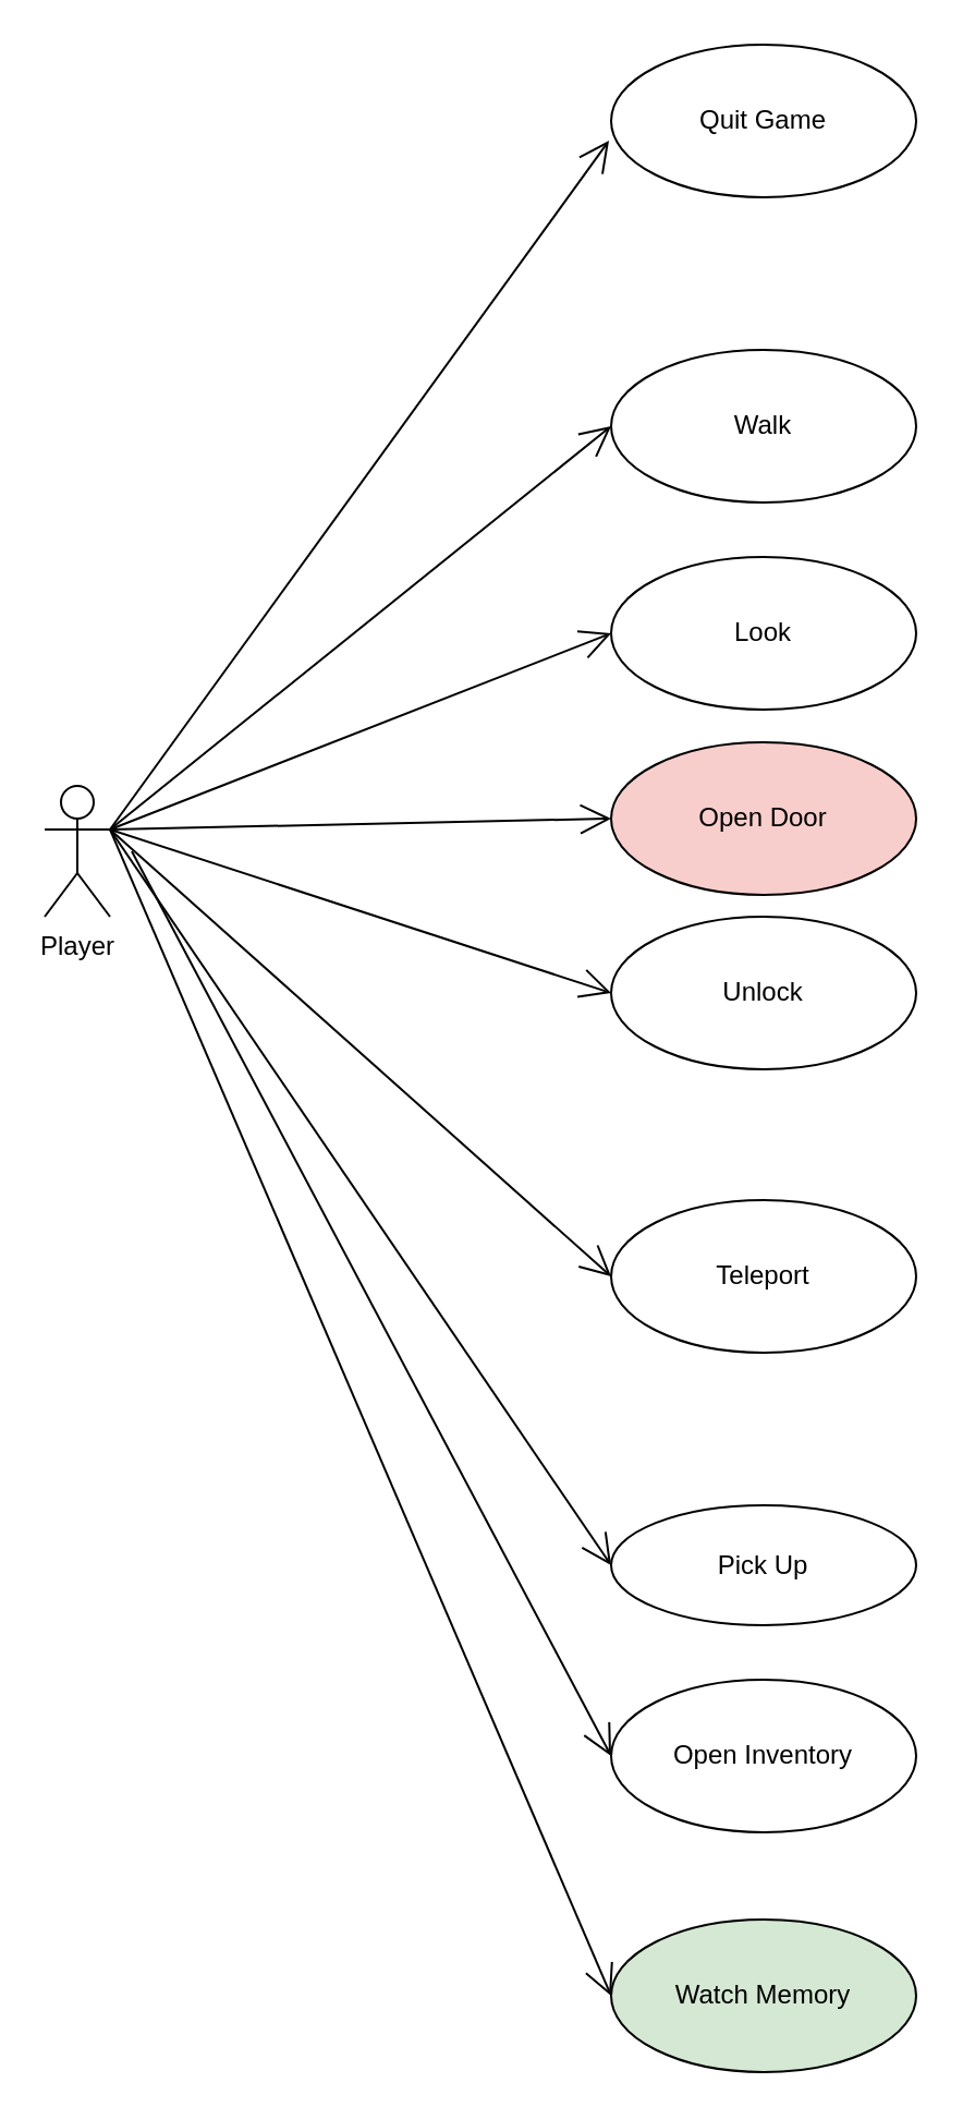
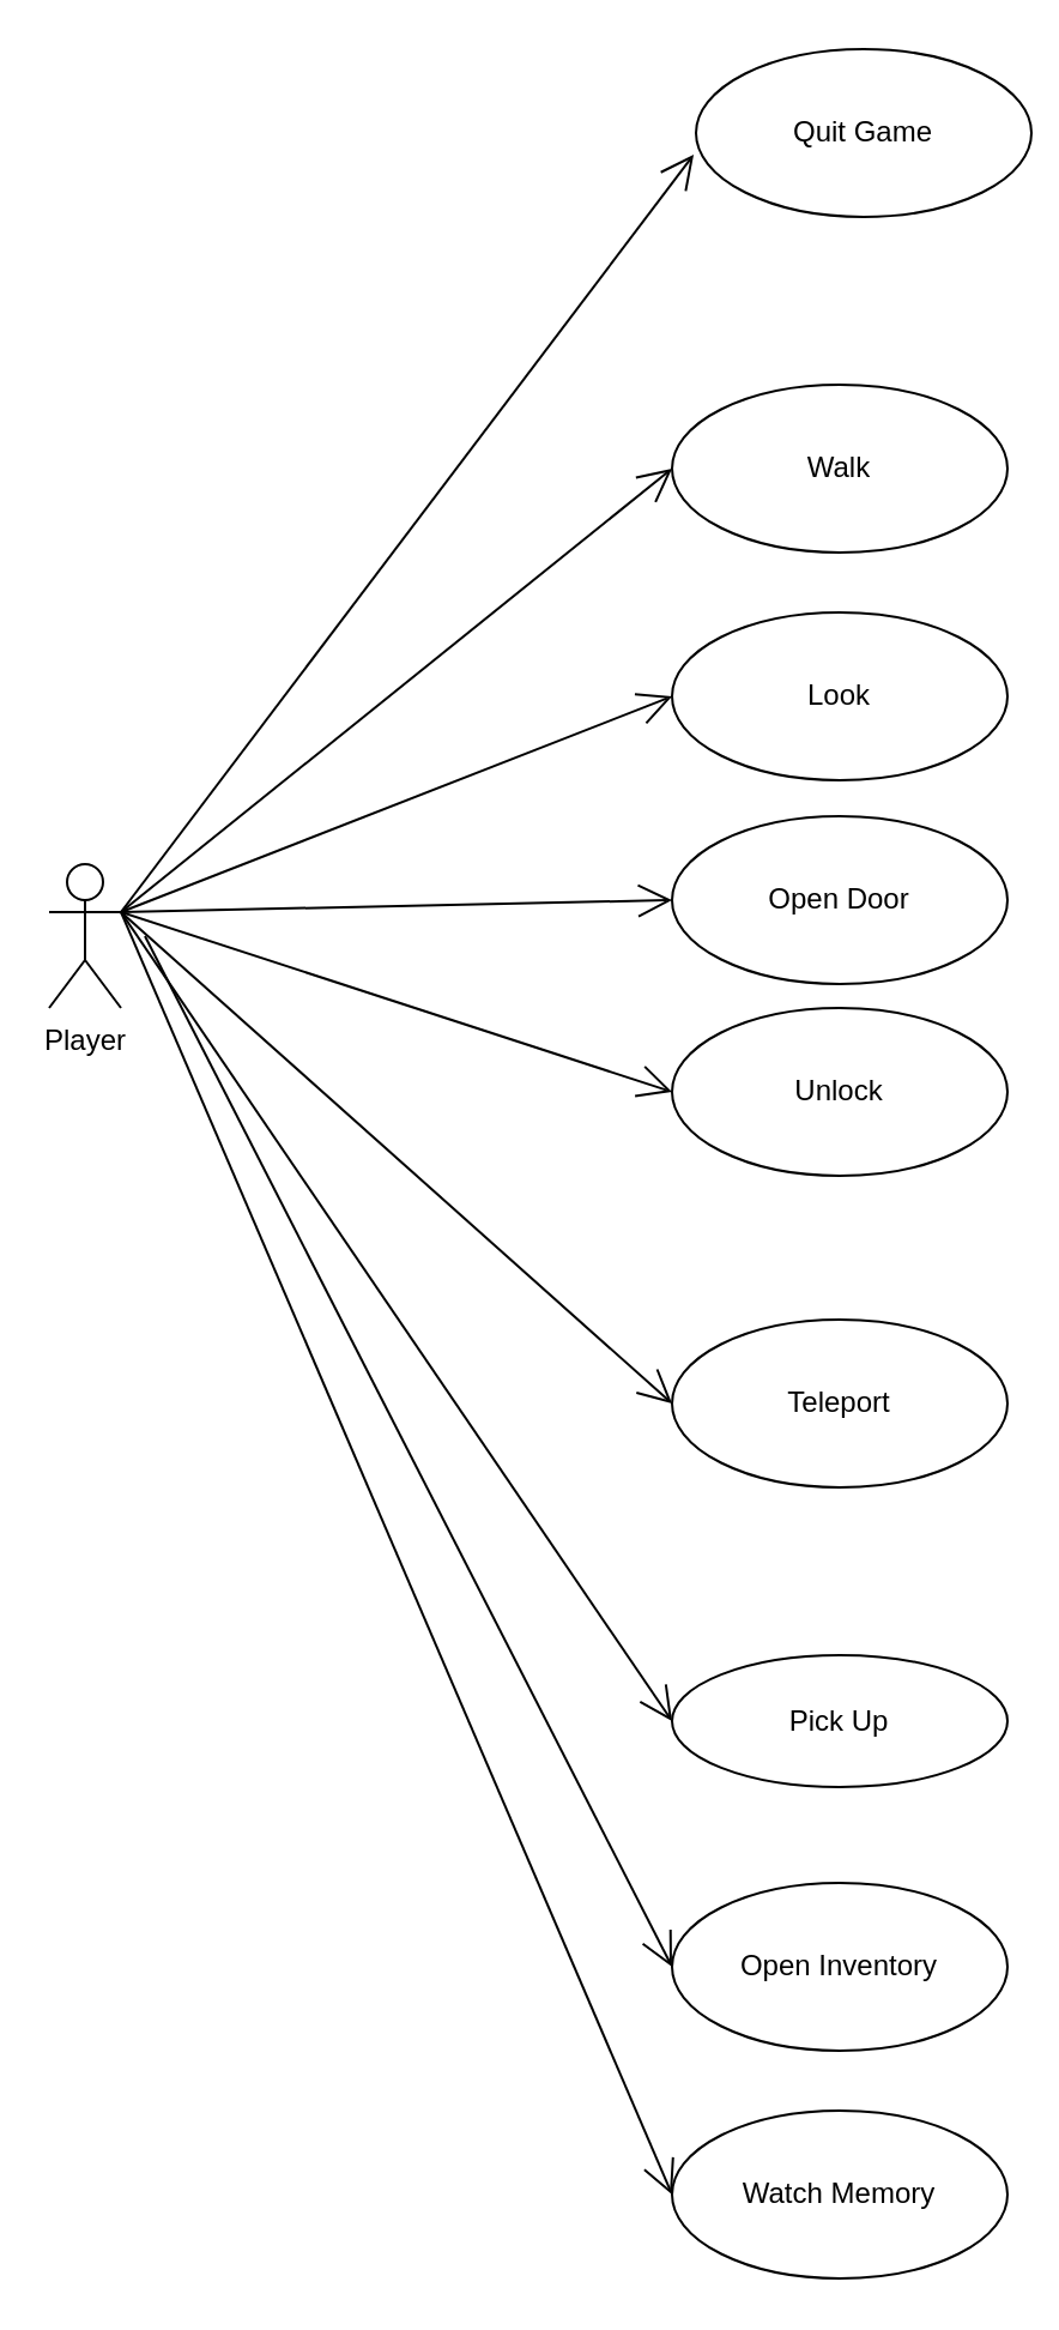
  <mxCell id="0" />
  <mxCell id="1" parent="0" />
  <mxCell id="2" value="Player" style="shape=umlActor;verticalLabelPosition=bottom;verticalAlign=top;html=1;outlineConnect=0;" parent="1" vertex="1"><mxGeometry x="20" y="360" width="30" height="60" as="geometry" /></mxCell>
- <mxCell id="3" value="Quit Game" style="ellipse;whiteSpace=wrap;html=1;" parent="1" vertex="1"><mxGeometry x="280" y="20" width="140" height="70" as="geometry" /></mxCell>
+ <mxCell id="3" value="Quit Game" style="ellipse;whiteSpace=wrap;html=1;" parent="1" vertex="1"><mxGeometry x="290" y="20" width="140" height="70" as="geometry" /></mxCell>
  <mxCell id="4" value="Walk" style="ellipse;whiteSpace=wrap;html=1;" parent="1" vertex="1"><mxGeometry x="280" y="160" width="140" height="70" as="geometry" /></mxCell>
  <mxCell id="5" value="Look" style="ellipse;whiteSpace=wrap;html=1;" parent="1" vertex="1"><mxGeometry x="280" y="255" width="140" height="70" as="geometry" /></mxCell>
- <mxCell id="6" value="Open Door" style="ellipse;whiteSpace=wrap;html=1;fillColor=#f8cecc;" parent="1" vertex="1"><mxGeometry x="280" y="340" width="140" height="70" as="geometry" /></mxCell>
+ <mxCell id="6" value="Open Door" style="ellipse;whiteSpace=wrap;html=1;" parent="1" vertex="1"><mxGeometry x="280" y="340" width="140" height="70" as="geometry" /></mxCell>
  <mxCell id="7" value="Unlock" style="ellipse;whiteSpace=wrap;html=1;" parent="1" vertex="1"><mxGeometry x="280" y="420" width="140" height="70" as="geometry" /></mxCell>
  <mxCell id="8" value="Teleport" style="ellipse;whiteSpace=wrap;html=1;" parent="1" vertex="1"><mxGeometry x="280" y="550" width="140" height="70" as="geometry" /></mxCell>
  <mxCell id="9" value="Pick Up" style="ellipse;whiteSpace=wrap;html=1;" parent="1" vertex="1"><mxGeometry x="280" y="690" width="140" height="55" as="geometry" /></mxCell>
- <mxCell id="10" value="Open Inventory" style="ellipse;whiteSpace=wrap;html=1;" parent="1" vertex="1"><mxGeometry x="280" y="770" width="140" height="70" as="geometry" /></mxCell>
- <mxCell id="11" value="Watch Memory" style="ellipse;whiteSpace=wrap;html=1;fillColor=#d5e8d4;" parent="1" vertex="1"><mxGeometry x="280" y="880" width="140" height="70" as="geometry" /></mxCell>
+ <mxCell id="10" value="Open Inventory" style="ellipse;whiteSpace=wrap;html=1;" parent="1" vertex="1"><mxGeometry x="280" y="785" width="140" height="70" as="geometry" /></mxCell>
+ <mxCell id="11" value="Watch Memory" style="ellipse;whiteSpace=wrap;html=1;" parent="1" vertex="1"><mxGeometry x="280" y="880" width="140" height="70" as="geometry" /></mxCell>
  <mxCell id="12" value="" style="endArrow=open;endFill=1;endSize=12;html=1;entryX=-0.007;entryY=0.629;entryDx=0;entryDy=0;entryPerimeter=0;" parent="1" target="3" edge="1"><mxGeometry width="160" relative="1" as="geometry"><mxPoint x="50" y="380" as="sourcePoint" /><mxPoint x="330" y="230" as="targetPoint" /></mxGeometry></mxCell>
  <mxCell id="13" value="" style="endArrow=open;endFill=1;endSize=12;html=1;entryX=0;entryY=0.5;entryDx=0;entryDy=0;" parent="1" target="4" edge="1"><mxGeometry width="160" relative="1" as="geometry"><mxPoint x="50" y="380" as="sourcePoint" /><mxPoint x="330" y="230" as="targetPoint" /></mxGeometry></mxCell>
  <mxCell id="14" value="" style="endArrow=open;endFill=1;endSize=12;html=1;entryX=0;entryY=0.5;entryDx=0;entryDy=0;" parent="1" target="5" edge="1"><mxGeometry width="160" relative="1" as="geometry"><mxPoint x="50" y="380" as="sourcePoint" /><mxPoint x="330" y="230" as="targetPoint" /></mxGeometry></mxCell>
  <mxCell id="15" value="" style="endArrow=open;endFill=1;endSize=12;html=1;exitX=1;exitY=0.333;exitDx=0;exitDy=0;exitPerimeter=0;entryX=0;entryY=0.5;entryDx=0;entryDy=0;" parent="1" source="2" target="6" edge="1"><mxGeometry width="160" relative="1" as="geometry"><mxPoint x="170" y="430" as="sourcePoint" /><mxPoint x="330" y="430" as="targetPoint" /></mxGeometry></mxCell>
  <mxCell id="16" value="" style="endArrow=open;endFill=1;endSize=12;html=1;entryX=0;entryY=0.5;entryDx=0;entryDy=0;" parent="1" target="7" edge="1"><mxGeometry width="160" relative="1" as="geometry"><mxPoint x="50" y="380" as="sourcePoint" /><mxPoint x="330" y="430" as="targetPoint" /></mxGeometry></mxCell>
  <mxCell id="17" value="" style="endArrow=open;endFill=1;endSize=12;html=1;entryX=0;entryY=0.5;entryDx=0;entryDy=0;" parent="1" target="8" edge="1"><mxGeometry width="160" relative="1" as="geometry"><mxPoint x="50" y="380" as="sourcePoint" /><mxPoint x="330" y="530" as="targetPoint" /></mxGeometry></mxCell>
  <mxCell id="18" value="" style="endArrow=open;endFill=1;endSize=12;html=1;entryX=0;entryY=0.5;entryDx=0;entryDy=0;" parent="1" target="9" edge="1"><mxGeometry width="160" relative="1" as="geometry"><mxPoint x="50" y="380" as="sourcePoint" /><mxPoint x="330" y="730" as="targetPoint" /></mxGeometry></mxCell>
  <mxCell id="19" value="" style="endArrow=open;endFill=1;endSize=12;html=1;entryX=0;entryY=0.5;entryDx=0;entryDy=0;" parent="1" target="10" edge="1"><mxGeometry width="160" relative="1" as="geometry"><mxPoint x="60" y="390" as="sourcePoint" /><mxPoint x="330" y="730" as="targetPoint" /></mxGeometry></mxCell>
  <mxCell id="20" value="" style="endArrow=open;endFill=1;endSize=12;html=1;entryX=0;entryY=0.5;entryDx=0;entryDy=0;" parent="1" target="11" edge="1"><mxGeometry width="160" relative="1" as="geometry"><mxPoint x="50" y="380" as="sourcePoint" /><mxPoint x="330" y="730" as="targetPoint" /></mxGeometry></mxCell>
